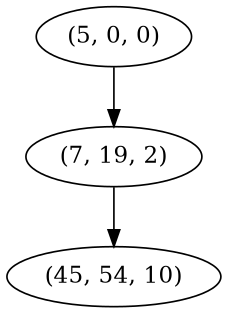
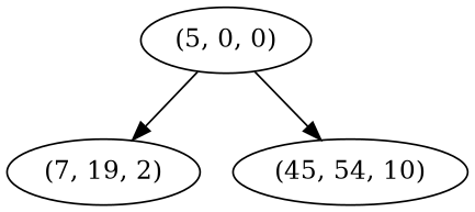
  digraph {
    n1 [label="(5, 0, 0)"]
    "(7, 19, 2)"
    "(45, 54, 10)"
    n1 -> "(7, 19, 2)"
-   "(7, 19, 2)" -> "(45, 54, 10)"
+   n1 -> "(45, 54, 10)"
  }
